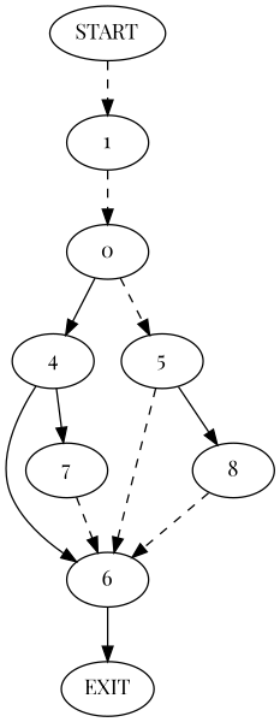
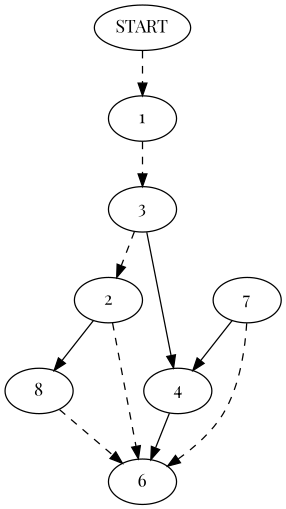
  digraph {
    fontname="Playfair Display"
    node [fontname="Playfair Display"]
    edge [fontname="Playfair Display" style=dashed]
    n1 [label=START]
    1
-   3 [label=0]
-   n4 [label=EXIT]
+   3
    4
-   5
+   5 [label=2]
    6
    7
    8
    n1 -> 1
    1 -> 3
    3 -> 4 [style=solid]
    3 -> 5
    4 -> 6 [style=solid]
-   4 -> 7 [style=solid]
+   7 -> 4 [style=solid]
    5 -> 6
    5 -> 8 [style=solid]
-   6 -> n4 [style=solid]
    7 -> 6
    8 -> 6
  }
